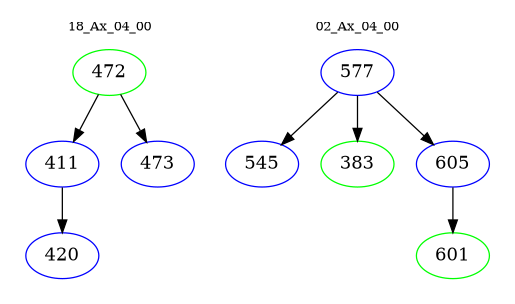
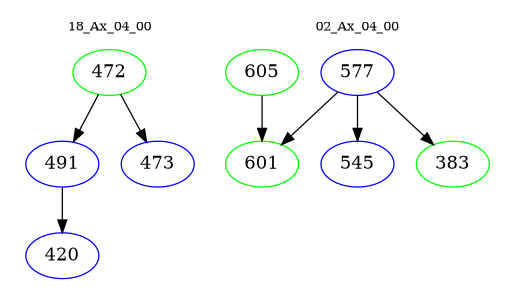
  digraph {
    node [color=blue]
    edge [color=black]
    n1 [color=green label=472]
-   n2 [label=411]
+   n2 [label=491]
    n3 [label=473]
    n4 [label=420]
    n5 [label=577]
    n6 [label=545]
    n7 [color=green label=383]
-   n8 [label=605]
+   n8 [color=green label=605]
    n9 [color=green label=601]
    subgraph cluster_1 {
      color=white
      fontsize=10
      label="18_Ax_04_00"
      n1
      n2
      n3
      n4
    }
    subgraph cluster_2 {
      color=white
      fontsize=10
      label="02_Ax_04_00"
      n5
      n6
      n7
      n8
      n9
    }
    n1 -> n2
    n1 -> n3
    n2 -> n4
    n5 -> n6
    n5 -> n7
-   n5 -> n8
+   n5 -> n9
    n8 -> n9
  }
